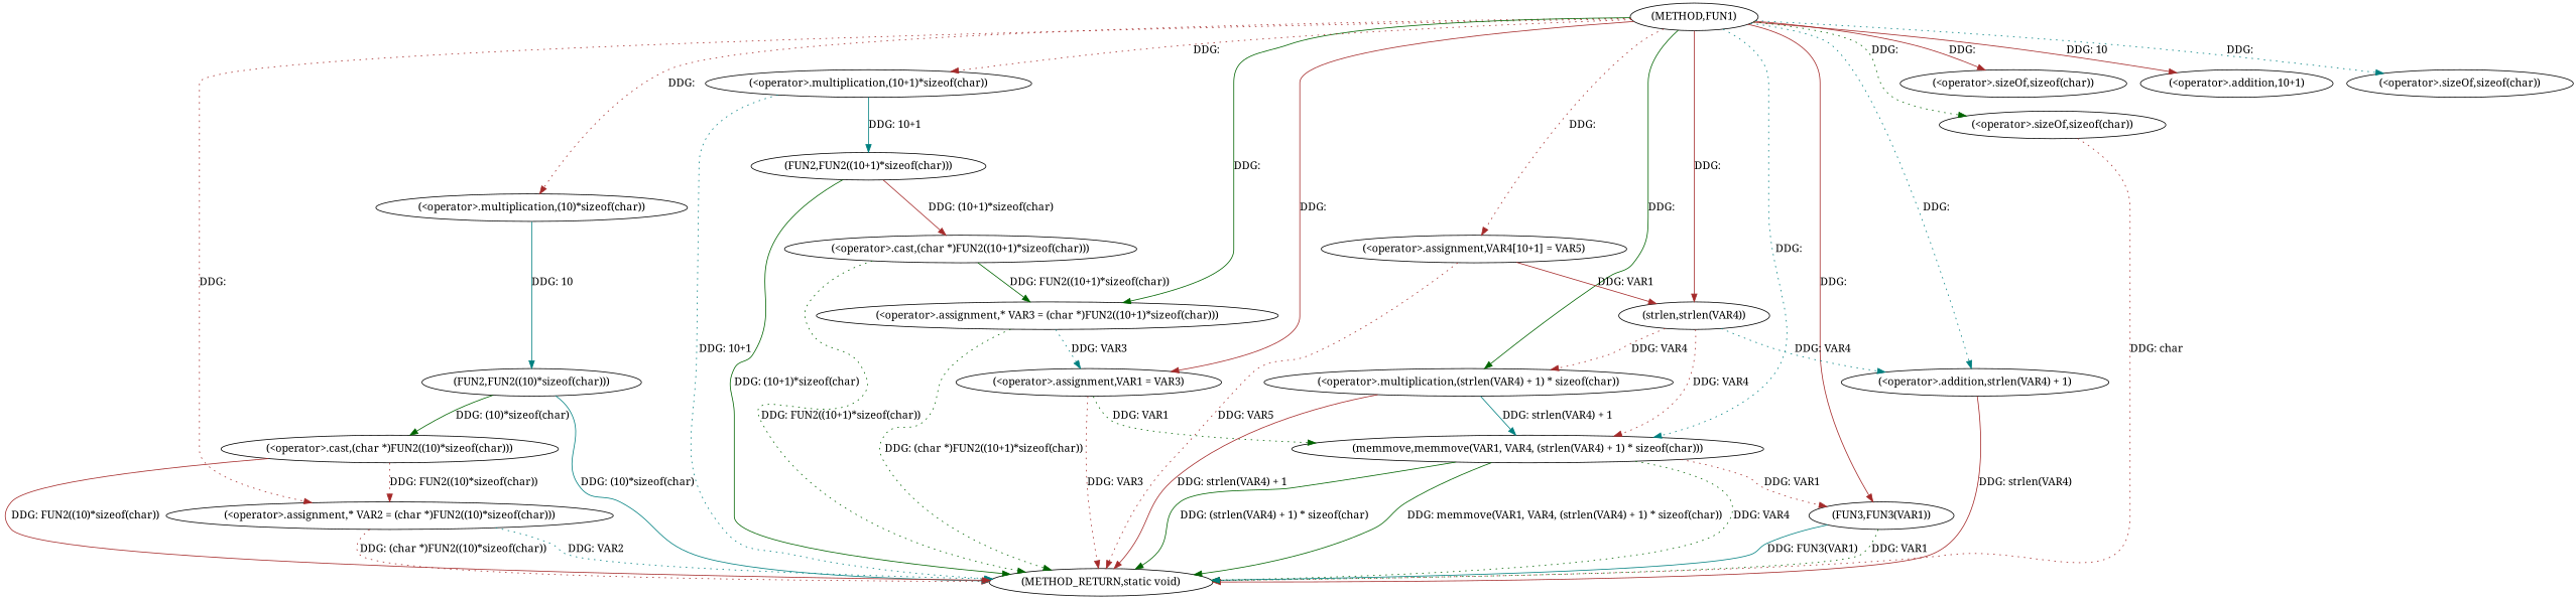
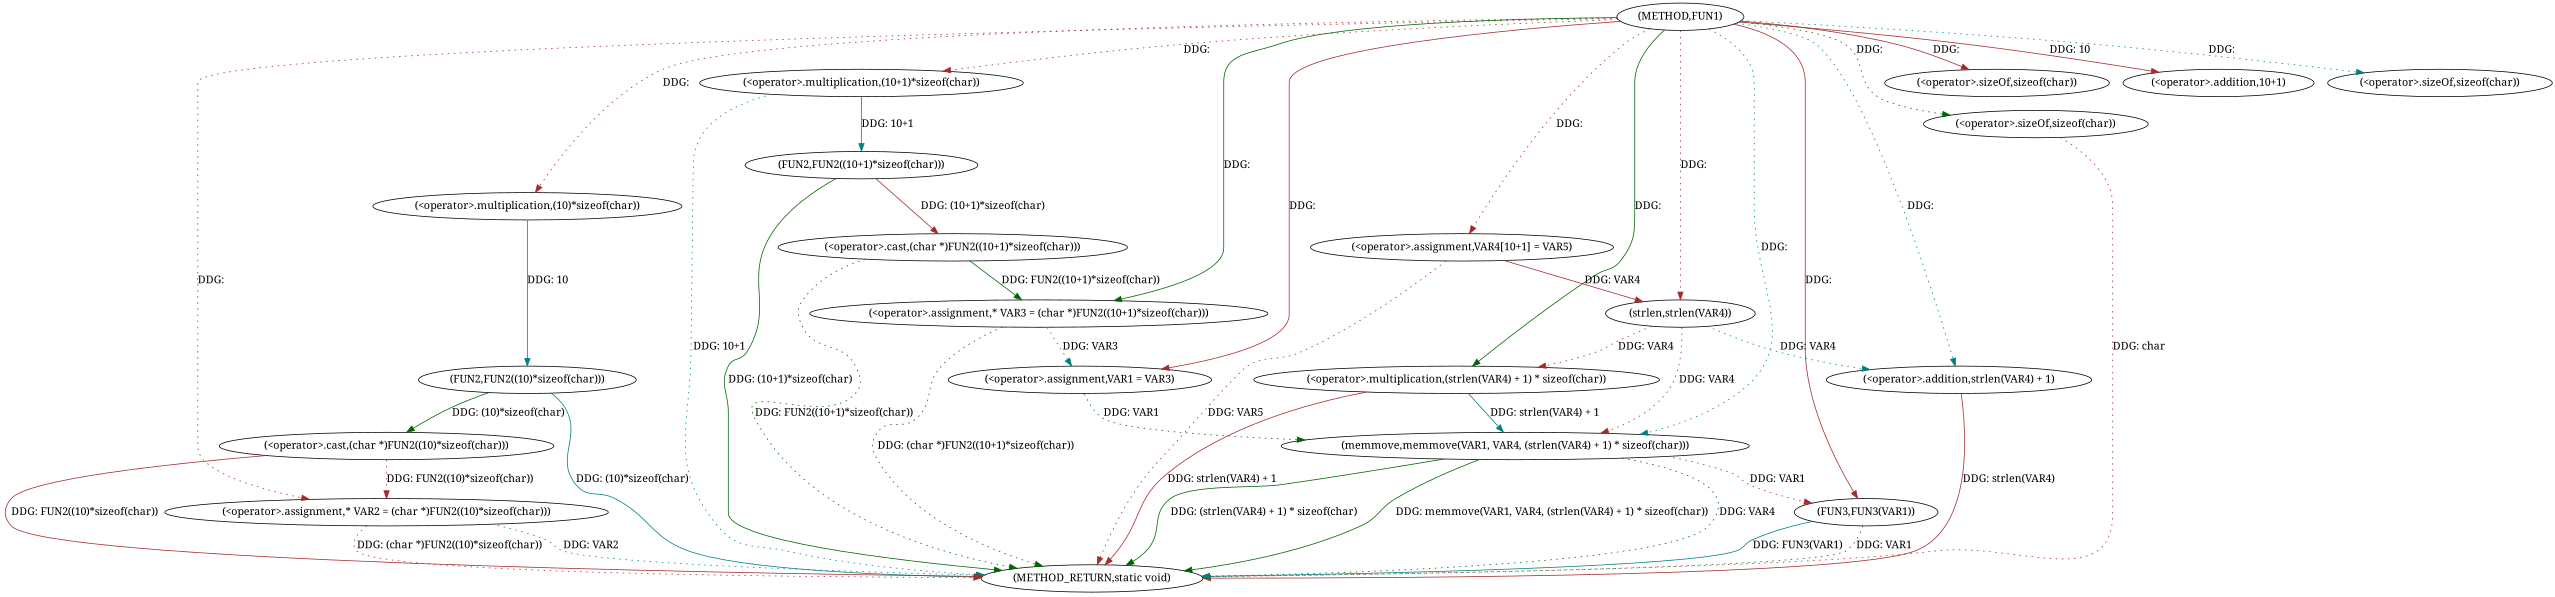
  digraph {
    fontname="Noto Serif"
    node [fontname="Noto Serif"]
    edge [color=brown fontname="Noto Serif" style=dotted]
    n1 [label="(METHOD,FUN1)"]
    n2 [label="(<operator>.assignment,* VAR2 = (char *)FUN2((10)*sizeof(char)))"]
    n3 [label="(<operator>.multiplication,(10)*sizeof(char))"]
    n4 [label="(<operator>.sizeOf,sizeof(char))"]
    n5 [label="(<operator>.assignment,* VAR3 = (char *)FUN2((10+1)*sizeof(char)))"]
    n6 [label="(<operator>.multiplication,(10+1)*sizeof(char))"]
    n7 [label="(<operator>.addition,10+1)"]
    n8 [label="(<operator>.sizeOf,sizeof(char))"]
    n9 [label="(<operator>.assignment,VAR1 = VAR3)"]
    n10 [label="(<operator>.assignment,VAR4[10+1] = VAR5)"]
    n11 [label="(memmove,memmove(VAR1, VAR4, (strlen(VAR4) + 1) * sizeof(char)))"]
    n12 [label="(<operator>.multiplication,(strlen(VAR4) + 1) * sizeof(char))"]
    n13 [label="(<operator>.addition,strlen(VAR4) + 1)"]
    n14 [label="(strlen,strlen(VAR4))"]
    n15 [label="(<operator>.sizeOf,sizeof(char))"]
    n16 [label="(FUN3,FUN3(VAR1))"]
    n17 [label="(METHOD_RETURN,static void)"]
    n18 [label="(FUN2,FUN2((10)*sizeof(char)))"]
    n19 [label="(FUN2,FUN2((10+1)*sizeof(char)))"]
    n20 [label="(<operator>.cast,(char *)FUN2((10)*sizeof(char)))"]
    n21 [label="(<operator>.cast,(char *)FUN2((10+1)*sizeof(char)))"]
    n1 -> n2 [label="DDG: "]
    n1 -> n3 [label="DDG: "]
    n1 -> n4 [label="DDG: " style=solid]
    n1 -> n5 [color=darkgreen label="DDG: " style=solid]
    n1 -> n6 [label="DDG: "]
    n1 -> n7 [label="DDG: 10" style=solid]
    n1 -> n8 [color=teal label="DDG: "]
    n1 -> n9 [label="DDG: " style=solid]
    n1 -> n10 [label="DDG: "]
    n1 -> n11 [color=teal label="DDG: "]
    n1 -> n12 [color=darkgreen label="DDG: " style=solid]
    n1 -> n13 [color=teal label="DDG: "]
-   n1 -> n14 [label="DDG: " style=solid]
+   n1 -> n14 [label="DDG: "]
    n1 -> n15 [color=darkgreen label="DDG: "]
    n1 -> n16 [label="DDG: " style=solid]
    n2 -> n17 [color=teal label="DDG: VAR2"]
    n2 -> n17 [label="DDG: (char *)FUN2((10)*sizeof(char))"]
    n3 -> n18 [color=teal label="DDG: 10" style=solid]
    n5 -> n9 [color=teal label="DDG: VAR3"]
    n5 -> n17 [color=darkgreen label="DDG: (char *)FUN2((10+1)*sizeof(char))"]
    n6 -> n17 [color=teal label="DDG: 10+1"]
    n6 -> n19 [color=teal label="DDG: 10+1" style=solid]
    n9 -> n11 [color=darkgreen label="DDG: VAR1"]
-   n9 -> n17 [label="DDG: VAR3"]
-   n10 -> n14 [label="DDG: VAR1" style=solid]
+   n10 -> n14 [label="DDG: VAR4" style=solid]
    n10 -> n17 [label="DDG: VAR5"]
    n11 -> n16 [label="DDG: VAR1"]
    n11 -> n17 [color=darkgreen label="DDG: memmove(VAR1, VAR4, (strlen(VAR4) + 1) * sizeof(char))" style=solid]
    n11 -> n17 [color=darkgreen label="DDG: VAR4"]
    n11 -> n17 [color=darkgreen label="DDG: (strlen(VAR4) + 1) * sizeof(char)" style=solid]
    n12 -> n11 [color=teal label="DDG: strlen(VAR4) + 1" style=solid]
    n12 -> n17 [label="DDG: strlen(VAR4) + 1" style=solid]
    n13 -> n17 [label="DDG: strlen(VAR4)" style=solid]
    n14 -> n11 [label="DDG: VAR4"]
    n14 -> n12 [label="DDG: VAR4"]
    n14 -> n13 [color=teal label="DDG: VAR4"]
    n15 -> n17 [label="DDG: char"]
    n16 -> n17 [color=darkgreen label="DDG: VAR1"]
    n16 -> n17 [color=teal label="DDG: FUN3(VAR1)" style=solid]
    n18 -> n17 [color=teal label="DDG: (10)*sizeof(char)" style=solid]
    n18 -> n20 [color=darkgreen label="DDG: (10)*sizeof(char)" style=solid]
    n19 -> n17 [color=darkgreen label="DDG: (10+1)*sizeof(char)" style=solid]
    n19 -> n21 [label="DDG: (10+1)*sizeof(char)" style=solid]
    n20 -> n2 [label="DDG: FUN2((10)*sizeof(char))"]
    n20 -> n17 [label="DDG: FUN2((10)*sizeof(char))" style=solid]
    n21 -> n5 [color=darkgreen label="DDG: FUN2((10+1)*sizeof(char))" style=solid]
    n21 -> n17 [color=darkgreen label="DDG: FUN2((10+1)*sizeof(char))"]
  }
